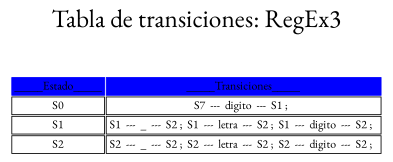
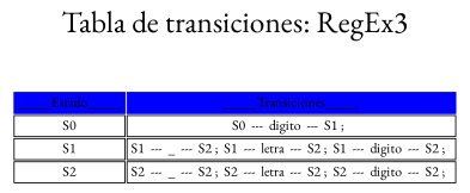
  digraph {
    fontsize=30
    label=<Tabla de transiciones: RegEx3>
    labelloc=t
    splines=false
    fontname="EB Garamond"
-   n1 [label=< <table border='0' cellborder='1' cellspacing='2'> <tr><td color='blue' bgcolor='blue'>_____Estado_____</td><td colspan='2' color='blue' bgcolor='blue'>_____Transiciones_____</td></tr> <tr><td>S0</td><td colspan="2">S7  ---  digito  ---  S1 ;  </td></tr> <tr><td>S1</td><td colspan="2">S1  ---  _  ---  S2 ;  S1  ---  letra  ---  S2 ;  S1  ---  digito  ---  S2 ;  </td></tr> <tr><td>S2</td><td colspan="2">S2  ---  _  ---  S2 ;  S2  ---  letra  ---  S2 ;  S2  ---  digito  ---  S2 ;  </td></tr> </table> > shape=plaintext fontname="EB Garamond"]
+   n1 [label=< <table border='0' cellborder='1' cellspacing='2'> <tr><td color='blue' bgcolor='blue'>_____Estado_____</td><td colspan='2' color='blue' bgcolor='blue'>_____Transiciones_____</td></tr> <tr><td>S0</td><td colspan="2">S0  ---  digito  ---  S1 ;  </td></tr> <tr><td>S1</td><td colspan="2">S1  ---  _  ---  S2 ;  S1  ---  letra  ---  S2 ;  S1  ---  digito  ---  S2 ;  </td></tr> <tr><td>S2</td><td colspan="2">S2  ---  _  ---  S2 ;  S2  ---  letra  ---  S2 ;  S2  ---  digito  ---  S2 ;  </td></tr> </table> > shape=plaintext fontname="EB Garamond"]
  }
